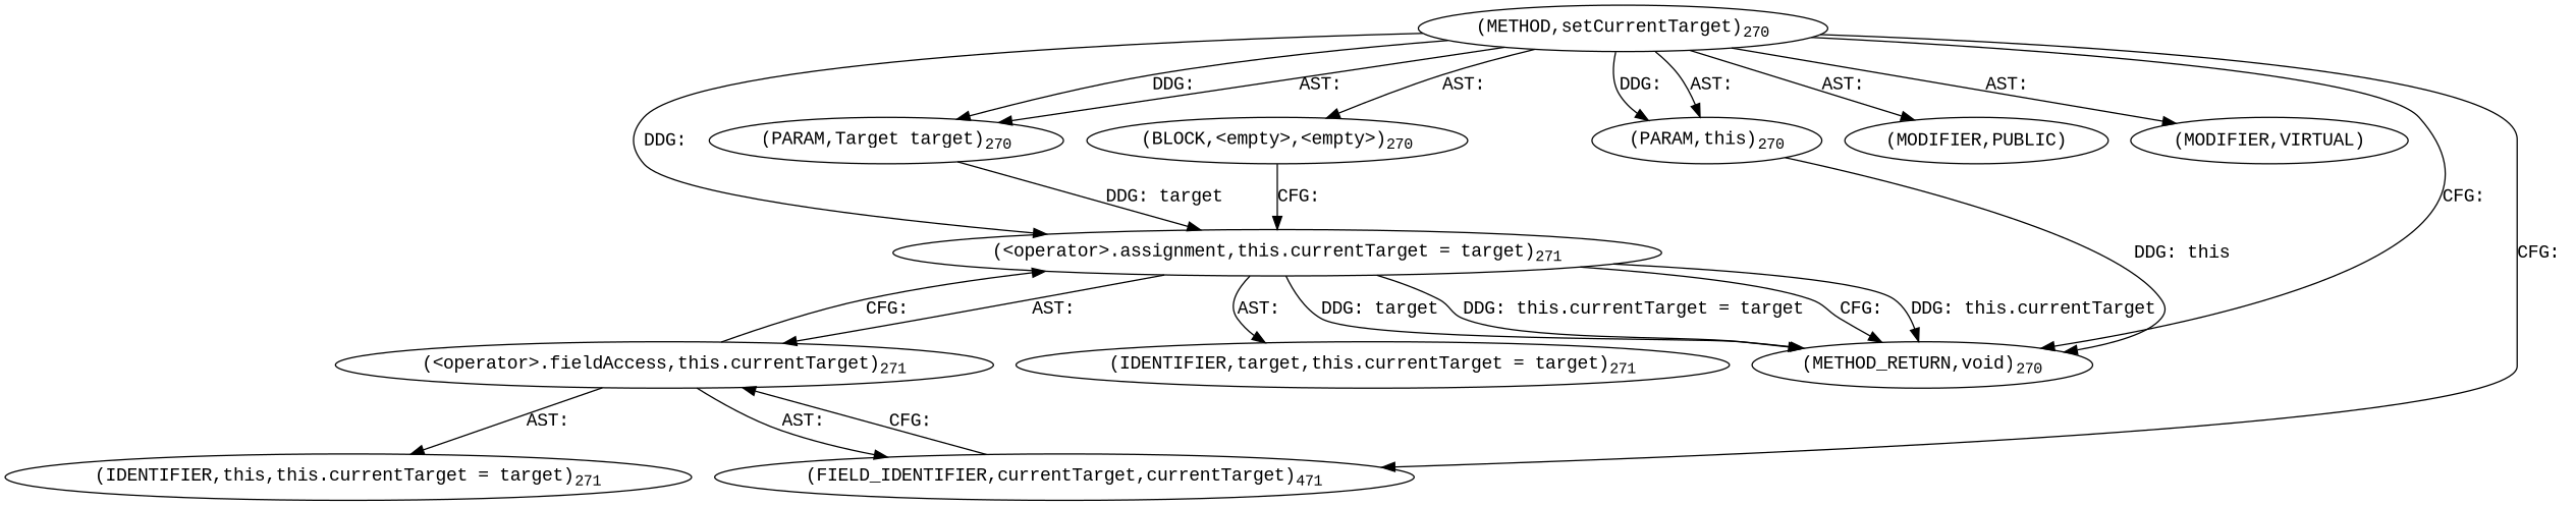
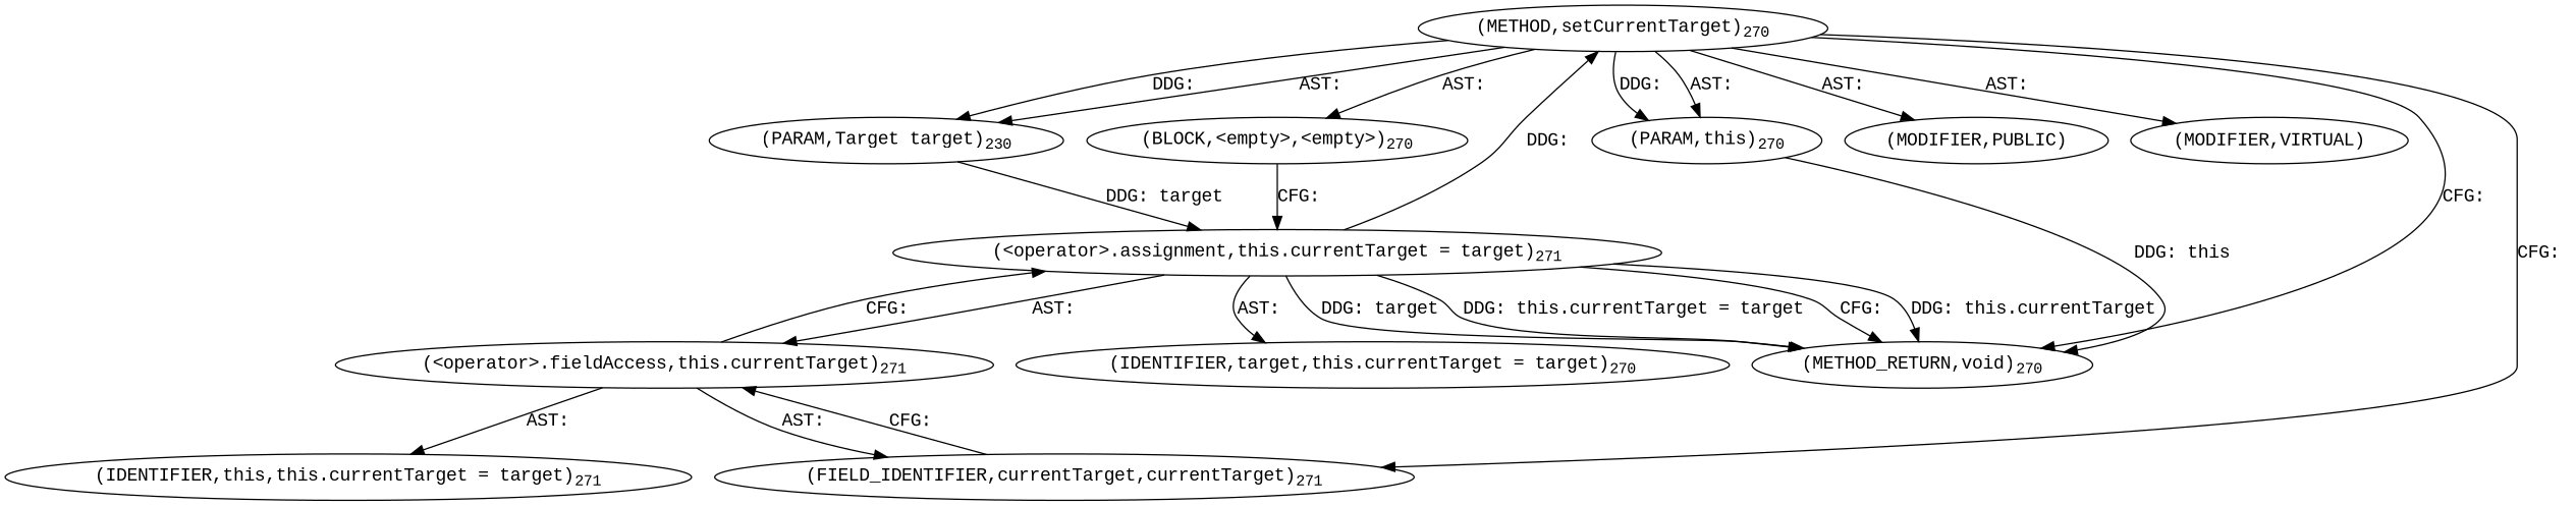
  digraph {
    fontname="Liberation Mono"
    node [fontname="Liberation Mono"]
    edge [fontname="Liberation Mono"]
    n1 [label=<(METHOD,setCurrentTarget)<SUB>270</SUB>>]
    n2 [label=<(PARAM,this)<SUB>270</SUB>>]
-   n3 [label=<(PARAM,Target target)<SUB>270</SUB>>]
+   n3 [label=<(PARAM,Target target)<SUB>230</SUB>>]
    n4 [label=<(BLOCK,&lt;empty&gt;,&lt;empty&gt;)<SUB>270</SUB>>]
    n5 [label=<(&lt;operator&gt;.assignment,this.currentTarget = target)<SUB>271</SUB>>]
-   n6 [label=<(FIELD_IDENTIFIER,currentTarget,currentTarget)<SUB>471</SUB>>]
+   n6 [label=<(FIELD_IDENTIFIER,currentTarget,currentTarget)<SUB>271</SUB>>]
    n7 [label=<(MODIFIER,PUBLIC)>]
    n8 [label=<(MODIFIER,VIRTUAL)>]
    n9 [label=<(METHOD_RETURN,void)<SUB>270</SUB>>]
    n10 [label=<(&lt;operator&gt;.fieldAccess,this.currentTarget)<SUB>271</SUB>>]
-   n11 [label=<(IDENTIFIER,target,this.currentTarget = target)<SUB>271</SUB>>]
+   n11 [label=<(IDENTIFIER,target,this.currentTarget = target)<SUB>270</SUB>>]
    n12 [label=<(IDENTIFIER,this,this.currentTarget = target)<SUB>271</SUB>>]
    n1 -> n2 [label="AST: "]
    n1 -> n2 [label="DDG: "]
    n1 -> n3 [label="AST: "]
    n1 -> n3 [label="DDG: "]
    n1 -> n4 [label="AST: "]
-   n1 -> n5 [label="DDG: "]
+   n5 -> n1 [label="DDG: "]
    n1 -> n6 [label="CFG: "]
    n1 -> n7 [label="AST: "]
    n1 -> n8 [label="AST: "]
    n1 -> n9 [label="CFG: "]
    n2 -> n9 [label="DDG: this"]
    n3 -> n5 [label="DDG: target"]
    n4 -> n5 [label="CFG: "]
    n5 -> n9 [label="CFG: "]
    n5 -> n9 [label="DDG: this.currentTarget"]
    n5 -> n9 [label="DDG: target"]
    n5 -> n9 [label="DDG: this.currentTarget = target"]
    n5 -> n10 [label="AST: "]
    n5 -> n11 [label="AST: "]
    n6 -> n10 [label="CFG: "]
    n10 -> n5 [label="CFG: "]
    n10 -> n6 [label="AST: "]
    n10 -> n12 [label="AST: "]
  }
